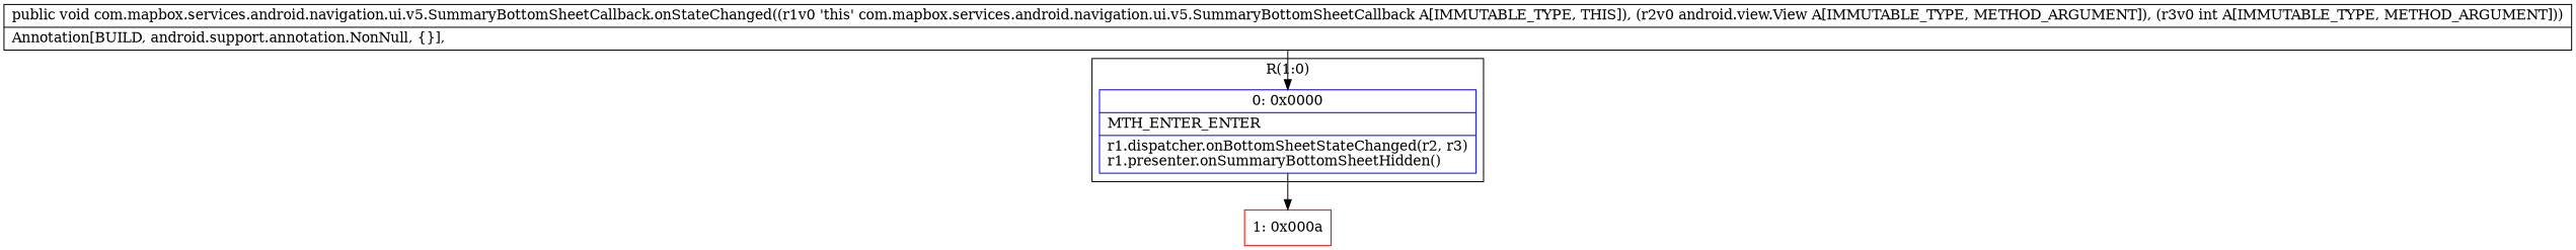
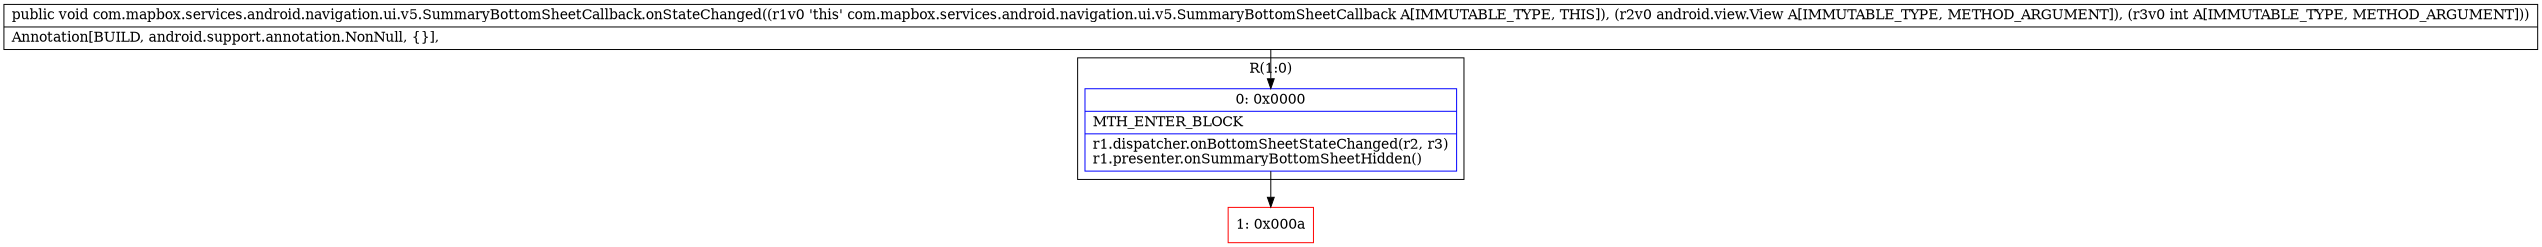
  digraph {
    fontname="DejaVu Serif"
    node [shape=record fontname="DejaVu Serif"]
    edge [fontname="DejaVu Serif"]
-   n1 [color=blue label="{0\:\ 0x0000|MTH_ENTER_ENTER\l|r1.dispatcher.onBottomSheetStateChanged(r2, r3)\lr1.presenter.onSummaryBottomSheetHidden()\l}"]
+   n1 [color=blue label="{0\:\ 0x0000|MTH_ENTER_BLOCK\l|r1.dispatcher.onBottomSheetStateChanged(r2, r3)\lr1.presenter.onSummaryBottomSheetHidden()\l}"]
    n2 [color=red label="{1\:\ 0x000a}"]
    n3 [label="{public void com.mapbox.services.android.navigation.ui.v5.SummaryBottomSheetCallback.onStateChanged((r1v0 'this' com.mapbox.services.android.navigation.ui.v5.SummaryBottomSheetCallback A[IMMUTABLE_TYPE, THIS]), (r2v0 android.view.View A[IMMUTABLE_TYPE, METHOD_ARGUMENT]), (r3v0 int A[IMMUTABLE_TYPE, METHOD_ARGUMENT]))  | Annotation[BUILD, android.support.annotation.NonNull, \{\}], \l}"]
    subgraph cluster_1 {
      label="R(1:0)"
      n1
    }
    n1 -> n2
    n3 -> n1
  }
